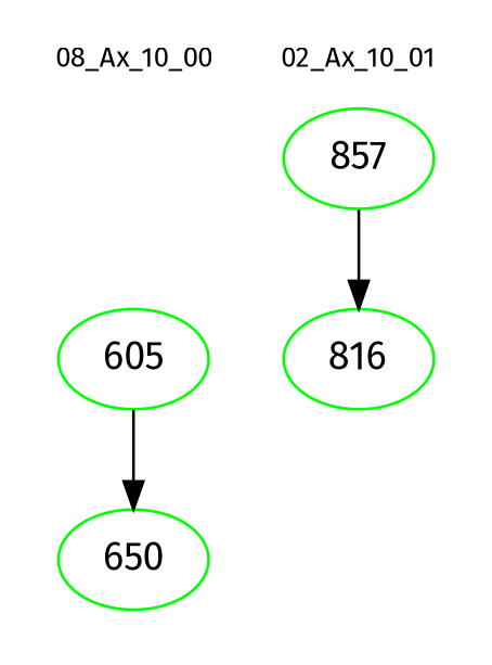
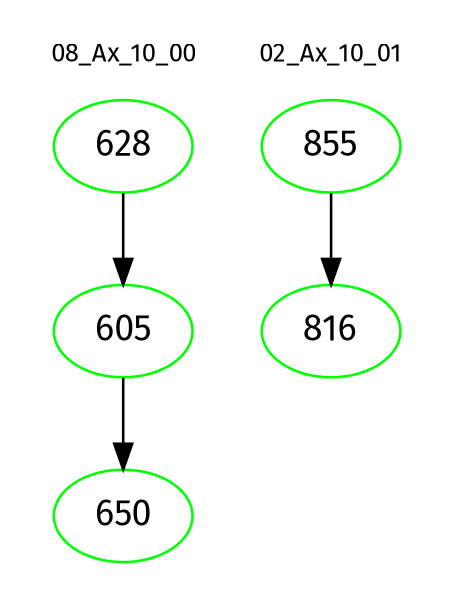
  digraph {
    fontname="Fira Sans"
    node [color=green fontname="Fira Sans"]
    edge [color=black fontname="Fira Sans"]
+   n1 [label=628]
    n2 [label=605]
    n3 [label=650]
-   n4 [label=857]
+   n4 [label=855]
    n5 [label=816]
    subgraph cluster_1 {
      color=white
      fontsize=10
      label="08_Ax_10_00"
+     n1
      n2
      n3
    }
    subgraph cluster_2 {
      color=white
      fontsize=10
      label="02_Ax_10_01"
      n4
      n5
    }
+   n1 -> n2
    n2 -> n3
    n4 -> n5
  }
